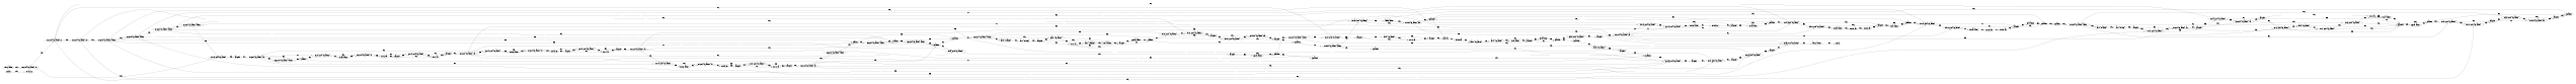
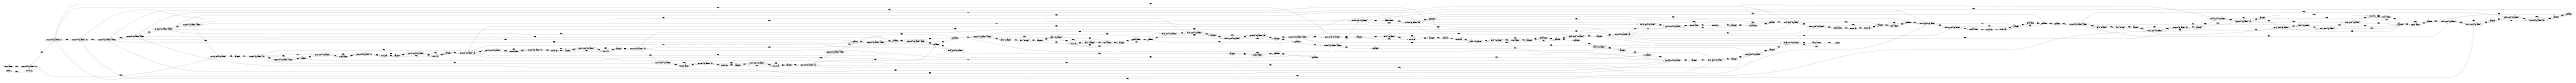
  digraph {
    rankdir=LR
    n1 [label="push rbp"]
    n2 [label="mov rbp , rsp"]
    n3 [label="sub rsp , address"]
    n4 [label="mov qword [ rbp - address ] , rdi"]
    n5 [label="mov qword [ rbp - address ] , rsi"]
    n6 [label="mov rdi , qword [ rbp - address ]"]
    n7 [label="mov qword [ rbp - address ] , rdx"]
    n8 [label="mov rdi , qword [ rbp - address ]"]
    n9 [label="mov rdi , qword [ rbp - address ]"]
    n10 [label="mov rdi , qword [ rbp - address ]"]
    n11 [label="call symbol"]
    n12 [label="mov qword [ rbp - address ] , address"]
    n13 [label="mov rsi , qword [ rbp - address ]"]
    n14 [label="mov rsi , qword [ rbp - address ]"]
    n15 [label="call symbol"]
    n16 [label="mov qword [ rbp - address ] , rax"]
    n17 [label="call symbol"]
    n18 [label="mov qword [ rbp - address ] , rax"]
    n19 [label="call symbol"]
    n20 [label="mov qword [ rbp - address ] , address"]
    n21 [label="mov rdi , qword [ rbp - address ]"]
    n22 [label="je address"]
    n23 [label="mov rdi , qword [ rbp - address ]"]
    n24 [label="mov rdi , qword [ rbp - address ]"]
    n25 [label="call symbol"]
    n26 [label="call symbol"]
    n27 [label="mov qword [ rbp - address ] , address"]
    n28 [label="mov rdi , qword [ rbp - address ]"]
    n29 [label="je address"]
    n30 [label="mov rdi , qword [ rbp - address ]"]
    n31 [label="call symbol"]
    n32 [label="jmp address"]
    n33 [label="cmp qword [ rbp - address ] , address"]
    n34 [label="call symbol"]
    n35 [label="mov rsi , qword [ rbp - address ]"]
    n36 [label="call symbol"]
    n37 [label="mov dword [ rbp - address ] , address"]
    n38 [label="mov rdi , qword [ rbp - address ]"]
    n39 [label="jne address"]
    n40 [label="mov rdi , qword [ rbp - address ]"]
    n41 [label="call symbol"]
    n42 [label="cmp qword [ rbp - address ] , address"]
    n43 [label="mov rsi , qword [ rbp - address ]"]
    n44 [label="call symbol"]
    n45 [label="mov eax , dword [ rbp - address ]"]
    n46 [label="mov eax , dword [ rbp - address ]"]
    n47 [label="call symbol"]
    n48 [label="mov rsi , qword [ rbp - address ]"]
    n49 [label="call symbol"]
    n50 [label="add rsp , address"]
+   n51 [label=retn]
    n52 [label="add eax , address"]
    n53 [label="mov qword [ rbp - address ] , rax"]
    n54 [label="cmp qword [ rbp - address ] , address"]
    n55 [label="je address"]
    n56 [label="mov rdi , qword [ rbp - address ]"]
    n57 [label="mov rdi , qword [ rbp - address ]"]
    n58 [label="mov rdi , qword [ rbp - address ]"]
    n59 [label="jmp address"]
    n60 [label="mov eax , address"]
    n61 [label="mov qword [ rbp - address ] , rdi"]
    n62 [label="mov ecx , address"]
    n63 [label="mov qword [ rbp - address ] , rdi"]
    n64 [label="mov ecx , address"]
    n65 [label="mov qword [ rbp - address ] , rdi"]
    n66 [label="mov rsp , eax"]
    n67 [label="mov rdi , qword [ rbp - address ]"]
    n68 [label="call symbol"]
    n69 [label="mov rsi , rax"]
    n70 [label="call symbol"]
    n71 [label="mov qword [ rbp - address ] , rax"]
    n72 [label="mov edi , ecx"]
    n73 [label="mov rdi , qword [ rbp - address ]"]
    n74 [label="call symbol"]
    n75 [label="mov rsi , rax"]
    n76 [label="call symbol"]
    n77 [label="mov qword [ rbp - address ] , rax"]
    n78 [label="mov edi , ecx"]
    n79 [label="mov rdi , qword [ rbp - address ]"]
    n80 [label="call symbol"]
    n81 [label="mov rsi , rax"]
    n82 [label="call symbol"]
    n83 [label="mov qword [ rbp - address ] , rax"]
    n84 [label="cmp qword [ rbp - address ] , address"]
    n85 [label="mov qword [ rbp - address ] , address"]
    n86 [label="lea rdi , [ rel address ]"]
    n87 [label="lea rdi , [ rbp - address ]"]
    n88 [label="mov rdi , qword [ rbp - address ]"]
    n89 [label="mov rdi , qword [ rbp - address ]"]
    n90 [label="pop rbp"]
    n91 [label="lea rsi , [ rel string ]"]
    n92 [label="mov rsi , rax"]
    n93 [label="call symbol"]
    n94 [label="mov dword [ rbp - address ] , eax"]
    n95 [label="call symbol"]
    n96 [label="call symbol"]
    n97 [label="mov al , address"]
    n98 [label="lea rdx , [ rel address ]"]
    n99 [label="cmp eax , address"]
    n100 [label="je address"]
    n101 [label="jmp address"]
    n102 [label="mov dword [ rbp - address ] , address"]
    n103 [label="jmp address"]
-   n104 [label="cmp rax , address"]
+   n104 [label="cmp add , address"]
    n105 [label="jne address"]
    n106 [label="mov qword [ rbp - address ] , address"]
    n107 [label="jmp address"]
    n108 [label="mov rdi , qword [ rbp - address ]"]
    n109 [label="lea rdx , [ rbp - address ]"]
    n110 [label="call symbol"]
    n111 [label="lea rdi , [ rbp - address ]"]
    n112 [label="call symbol"]
    n113 [label="lea rdi , [ rbp - address ]"]
    n114 [label="mov rsi , rax"]
    n115 [label="call symbol"]
    n116 [label="xor eax , eax"]
    n117 [label="mov ecx , eax"]
    n118 [label="mov qword [ rbp - address ] , rax"]
    n119 [label="mov r8 , qword [ rbp - address ]"]
    n120 [label="mov ecx , address"]
    n121 [label="mov eax , address"]
    n122 [label="mov eax , address"]
    n123 [label="lea rdi , [ rbp - address ]"]
    n124 [label="call symbol"]
    n125 [label="test al , address"]
    n126 [label="jne address"]
    n127 [label="mov edx , ecx"]
    n128 [label="jmp address"]
    n129 [label="test al , address"]
    n130 [label="jne address"]
    n131 [label="jmp address"]
    n132 [label="lea rdi , [ rbp - address ]"]
    n133 [label="call symbol"]
    n134 [label="mov edx , eax"]
    n135 [label="mov ecx , eax"]
    n136 [label="test al , address"]
    n137 [label="jne address"]
    n138 [label="mov esi , address"]
    n139 [label="test al , address"]
    n140 [label="jne address"]
    n141 [label="mov edx , eax"]
    n142 [label="mov ecx , eax"]
    n143 [label="jmp address"]
    n144 [label="mov qword [ rbp - address ] , address"]
    n145 [label="lea rdi , [ rel address ]"]
    n146 [label="mov rdi , qword [ rbp - address ]"]
    n147 [label="mov rdi , qword [ rbp - address ]"]
    n148 [label="lea rsi , [ rel string ]"]
    n149 [label="mov rsi , qword [ rbp - address ]"]
    n150 [label="mov dword [ rbp - address ] , eax"]
    n151 [label="call symbol"]
    n152 [label="call symbol"]
    n153 [label="mov rdx , qword [ rbp - address ]"]
    n154 [label="mov rcx , rax"]
    n155 [label="mov al , address"]
    n156 [label="cmp eax , address"]
    n157 [label="je address"]
    n158 [label="jmp address"]
    n159 [label="mov dword [ rbp - address ] , eax"]
-   n1 -> n2 [label=CFG]
+   n2 -> n1 [label=CFG]
    n3 -> n4 [label=CFG]
    n4 -> n5 [label=CFG]
    n4 -> n6 [label=DFG]
    n5 -> n7 [label=CFG]
    n5 -> n8 [label=DFG]
    n5 -> n9 [label=DFG]
    n5 -> n10 [label=DFG]
    n6 -> n11 [label=DFG]
    n7 -> n12 [label=CFG]
    n7 -> n13 [label=DFG]
    n7 -> n14 [label=DFG]
    n8 -> n15 [label=DFG]
    n9 -> n16 [label=CFG]
    n9 -> n17 [label=DFG]
    n10 -> n18 [label=CFG]
    n10 -> n19 [label=DFG]
    n11 -> n53 [label=DFG]
    n12 -> n20 [label=CFG]
    n12 -> n21 [label=DFG]
    n12 -> n22 [label=DFG]
    n12 -> n23 [label=DFG]
    n12 -> n24 [label=DFG]
    n13 -> n25 [label=DFG]
    n14 -> n26 [label=DFG]
    n15 -> n113 [label=CFG]
    n15 -> n114 [label=DFG]
    n16 -> n17 [label=CFG]
    n16 -> n149 [label=DFG]
    n17 -> n10 [label=CFG]
    n17 -> n18 [label=DFG]
    n18 -> n19 [label=CFG]
    n18 -> n153 [label=DFG]
    n19 -> n119 [label=CFG]
    n19 -> n154 [label=DFG]
    n19 -> n155 [label=DFG]
    n20 -> n27 [label=CFG]
    n20 -> n28 [label=DFG]
    n20 -> n29 [label=DFG]
    n20 -> n30 [label=DFG]
    n21 -> n31 [label=DFG]
    n22 -> n32 [label=CFG]
    n22 -> n33 [label=CFG]
    n23 -> n34 [label=DFG]
    n24 -> n35 [label=CFG]
    n24 -> n36 [label=DFG]
    n25 -> n89 [label=CFG]
    n25 -> n94 [label=DFG]
    n26 -> n147 [label=CFG]
    n26 -> n150 [label=DFG]
    n27 -> n37 [label=CFG]
    n27 -> n38 [label=DFG]
    n27 -> n39 [label=DFG]
    n27 -> n40 [label=DFG]
    n28 -> n41 [label=DFG]
    n29 -> n32 [label=CFG]
    n29 -> n42 [label=CFG]
    n30 -> n43 [label=CFG]
    n30 -> n44 [label=DFG]
    n31 -> n28 [label=CFG]
    n32 -> n85 [label=CFG]
    n33 -> n29 [label=CFG]
    n34 -> n104 [label=CFG]
    n34 -> n105 [label=DFG]
    n35 -> n36 [label=DFG]
    n35 -> n120 [label=CFG]
    n36 -> n125 [label=CFG]
    n36 -> n126 [label=DFG]
    n37 -> n6 [label=CFG]
    n37 -> n45 [label=DFG]
    n37 -> n46 [label=DFG]
    n38 -> n47 [label=DFG]
    n39 -> n23 [label=CFG]
    n39 -> n32 [label=CFG]
    n40 -> n48 [label=CFG]
    n40 -> n49 [label=DFG]
    n41 -> n38 [label=CFG]
    n42 -> n39 [label=CFG]
    n43 -> n44 [label=DFG]
    n43 -> n121 [label=CFG]
    n44 -> n129 [label=CFG]
    n44 -> n130 [label=DFG]
    n45 -> n50 [label=CFG]
+   n45 -> n51 [label=DFG]
    n46 -> n52 [label=DFG]
    n47 -> n45 [label=CFG]
    n48 -> n49 [label=DFG]
    n48 -> n122 [label=CFG]
    n49 -> n136 [label=CFG]
    n49 -> n137 [label=DFG]
    n50 -> n90 [label=DFG]
    n52 -> n159 [label=DFG]
    n53 -> n54 [label=CFG]
    n53 -> n55 [label=DFG]
    n53 -> n56 [label=DFG]
    n53 -> n57 [label=DFG]
    n53 -> n58 [label=DFG]
    n54 -> n55 [label=CFG]
    n55 -> n56 [label=CFG]
    n55 -> n59 [label=CFG]
    n56 -> n60 [label=CFG]
    n56 -> n61 [label=DFG]
    n57 -> n62 [label=CFG]
    n57 -> n63 [label=DFG]
    n58 -> n64 [label=CFG]
    n58 -> n65 [label=DFG]
    n59 -> n21 [label=CFG]
    n60 -> n61 [label=CFG]
    n61 -> n66 [label=CFG]
    n61 -> n67 [label=DFG]
    n62 -> n63 [label=CFG]
    n63 -> n72 [label=CFG]
    n63 -> n73 [label=DFG]
    n64 -> n65 [label=CFG]
    n65 -> n78 [label=CFG]
    n65 -> n79 [label=DFG]
    n66 -> n68 [label=CFG]
    n67 -> n69 [label=CFG]
    n67 -> n70 [label=DFG]
    n68 -> n67 [label=CFG]
    n68 -> n69 [label=DFG]
    n69 -> n70 [label=DFG]
    n70 -> n71 [label=DFG]
    n71 -> n21 [label=DFG]
    n71 -> n22 [label=DFG]
    n71 -> n23 [label=DFG]
    n71 -> n24 [label=DFG]
    n71 -> n57 [label=CFG]
    n72 -> n74 [label=CFG]
    n73 -> n75 [label=CFG]
    n73 -> n76 [label=DFG]
    n74 -> n73 [label=CFG]
    n74 -> n75 [label=DFG]
    n75 -> n76 [label=DFG]
    n76 -> n77 [label=DFG]
    n77 -> n28 [label=DFG]
    n77 -> n29 [label=DFG]
    n77 -> n30 [label=DFG]
    n77 -> n58 [label=CFG]
    n78 -> n80 [label=CFG]
    n79 -> n81 [label=CFG]
    n79 -> n82 [label=DFG]
    n80 -> n79 [label=CFG]
    n80 -> n81 [label=DFG]
    n81 -> n82 [label=DFG]
    n82 -> n83 [label=DFG]
    n83 -> n38 [label=DFG]
    n83 -> n39 [label=DFG]
    n83 -> n40 [label=DFG]
    n83 -> n84 [label=CFG]
    n84 -> n22 [label=CFG]
    n85 -> n86 [label=CFG]
    n85 -> n87 [label=DFG]
    n85 -> n88 [label=DFG]
    n85 -> n89 [label=DFG]
    n86 -> n91 [label=CFG]
    n87 -> n92 [label=CFG]
    n87 -> n93 [label=DFG]
    n88 -> n13 [label=CFG]
    n88 -> n25 [label=DFG]
    n89 -> n94 [label=CFG]
    n89 -> n95 [label=DFG]
    n91 -> n96 [label=CFG]
    n92 -> n93 [label=DFG]
    n92 -> n98 [label=CFG]
    n93 -> n99 [label=CFG]
    n93 -> n100 [label=DFG]
    n94 -> n95 [label=CFG]
    n95 -> n101 [label=CFG]
    n96 -> n87 [label=CFG]
    n96 -> n92 [label=DFG]
    n96 -> n97 [label=DFG]
    n97 -> n92 [label=DFG]
    n97 -> n93 [label=CFG]
    n98 -> n97 [label=CFG]
    n99 -> n100 [label=CFG]
    n100 -> n88 [label=CFG]
    n100 -> n101 [label=CFG]
    n101 -> n102 [label=CFG]
    n102 -> n45 [label=DFG]
    n102 -> n46 [label=DFG]
    n102 -> n103 [label=CFG]
    n103 -> n21 [label=CFG]
    n104 -> n105 [label=CFG]
    n105 -> n106 [label=CFG]
    n105 -> n107 [label=CFG]
    n106 -> n8 [label=CFG]
    n106 -> n108 [label=DFG]
    n106 -> n109 [label=DFG]
    n107 -> n21 [label=CFG]
    n108 -> n110 [label=DFG]
    n109 -> n111 [label=CFG]
    n109 -> n112 [label=DFG]
    n110 -> n118 [label=DFG]
    n111 -> n112 [label=DFG]
    n111 -> n138 [label=CFG]
    n112 -> n139 [label=CFG]
    n112 -> n140 [label=DFG]
    n113 -> n114 [label=CFG]
    n113 -> n115 [label=DFG]
    n114 -> n115 [label=DFG]
    n115 -> n116 [label=CFG]
    n116 -> n117 [label=CFG]
    n117 -> n109 [label=CFG]
    n118 -> n24 [label=CFG]
    n118 -> n35 [label=DFG]
    n118 -> n43 [label=DFG]
    n118 -> n48 [label=DFG]
    n118 -> n119 [label=DFG]
    n119 -> n123 [label=CFG]
    n119 -> n124 [label=DFG]
    n120 -> n127 [label=CFG]
    n121 -> n134 [label=CFG]
    n122 -> n141 [label=CFG]
    n123 -> n124 [label=DFG]
    n123 -> n149 [label=CFG]
    n124 -> n156 [label=CFG]
    n124 -> n157 [label=DFG]
    n125 -> n126 [label=CFG]
    n126 -> n30 [label=CFG]
    n126 -> n128 [label=CFG]
    n127 -> n36 [label=CFG]
    n128 -> n116 [label=CFG]
    n129 -> n130 [label=CFG]
    n130 -> n40 [label=CFG]
    n130 -> n128 [label=CFG]
    n131 -> n132 [label=CFG]
    n132 -> n133 [label=DFG]
    n133 -> n59 [label=CFG]
    n134 -> n135 [label=CFG]
    n135 -> n44 [label=CFG]
    n136 -> n137 [label=CFG]
    n137 -> n128 [label=CFG]
    n137 -> n143 [label=CFG]
    n138 -> n112 [label=CFG]
    n139 -> n140 [label=CFG]
    n140 -> n108 [label=CFG]
    n140 -> n131 [label=CFG]
    n141 -> n142 [label=CFG]
    n142 -> n49 [label=CFG]
    n143 -> n144 [label=CFG]
    n144 -> n123 [label=DFG]
    n144 -> n145 [label=CFG]
    n144 -> n146 [label=DFG]
    n144 -> n147 [label=DFG]
    n145 -> n148 [label=CFG]
    n146 -> n14 [label=CFG]
    n146 -> n26 [label=DFG]
    n147 -> n150 [label=CFG]
    n147 -> n151 [label=DFG]
    n148 -> n152 [label=CFG]
    n149 -> n124 [label=DFG]
    n149 -> n153 [label=CFG]
    n150 -> n151 [label=CFG]
    n151 -> n158 [label=CFG]
    n152 -> n9 [label=CFG]
    n152 -> n16 [label=DFG]
    n153 -> n124 [label=DFG]
    n153 -> n154 [label=CFG]
    n154 -> n124 [label=DFG]
    n154 -> n155 [label=CFG]
    n155 -> n124 [label=CFG]
    n155 -> n154 [label=DFG]
    n156 -> n157 [label=CFG]
    n157 -> n146 [label=CFG]
    n157 -> n158 [label=CFG]
    n158 -> n46 [label=CFG]
    n159 -> n45 [label=DFG]
    n159 -> n46 [label=DFG]
    n159 -> n128 [label=CFG]
  }
